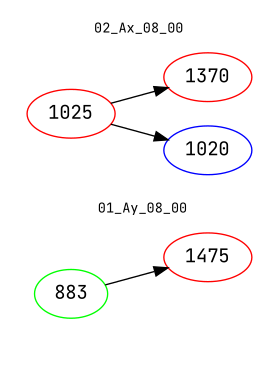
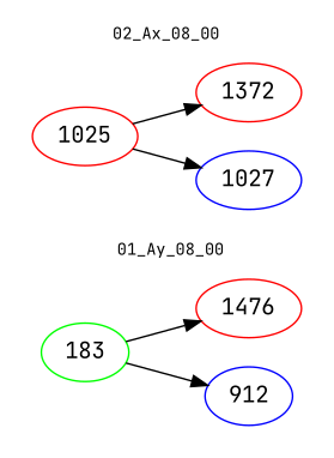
  digraph {
    fontname="JetBrains Mono"
    rankdir=LR
    node [color=red fontname="JetBrains Mono"]
    edge [color=black fontname="JetBrains Mono"]
-   n1 [color=green label=883]
-   n3 [label=1475]
+   n1 [color=green label=183]
+   n2 [color=blue label=912]
+   n3 [label=1476]
    n4 [label=1025]
-   n5 [color=blue label=1020]
-   n6 [label=1370]
+   n5 [color=blue label=1027]
+   n6 [label=1372]
    subgraph cluster_1 {
      color=white
      fontsize=10
      label="01_Ay_08_00"
      n1
+     n2
      n3
    }
    subgraph cluster_2 {
      color=white
      fontsize=10
      label="02_Ax_08_00"
      n4
      n5
      n6
    }
+   n1 -> n2
    n1 -> n3
    n4 -> n5
    n4 -> n6
  }
